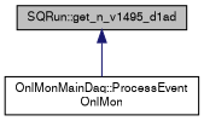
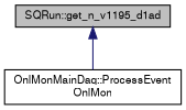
  digraph {
    rankdir=TB
    node [color=black fontname=FreeSans fontsize=10 shape=record]
-   n1 [fillcolor=grey75 fontcolor=black height=0.2 label="SQRun::get_n_v1495_d1ad" style=filled width=0.4]
+   n1 [fillcolor=grey75 fontcolor=black height=0.2 label="SQRun::get_n_v1195_d1ad" style=filled width=0.4]
    n2 [height=0.2 label="OnlMonMainDaq::ProcessEvent\lOnlMon" width=0.4]
    n1 -> n2 [color=midnightblue dir=back fontname=FreeSans fontsize=10 labelfontname=FreeSans labelfontsize=10 style=solid]
  }
